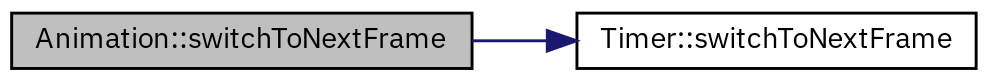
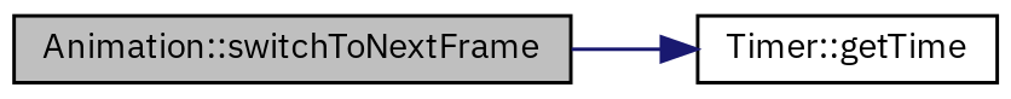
  digraph {
    rankdir=LR
    fontname="IBM Plex Sans"
    node [color=black fontname="IBM Plex Sans" fontsize=10 shape=record style=filled]
    n1 [fillcolor=grey75 fontcolor=black height=0.2 label="Animation::switchToNextFrame" width=0.4]
-   n2 [fillcolor=white height=0.2 label="Timer::switchToNextFrame" width=0.4]
+   n2 [fillcolor=white height=0.2 label="Timer::getTime" width=0.4]
    n1 -> n2 [color=midnightblue fontname="IBM Plex Sans" fontsize=10 labelfontname=Helvetica labelfontsize=10 style=solid]
  }
